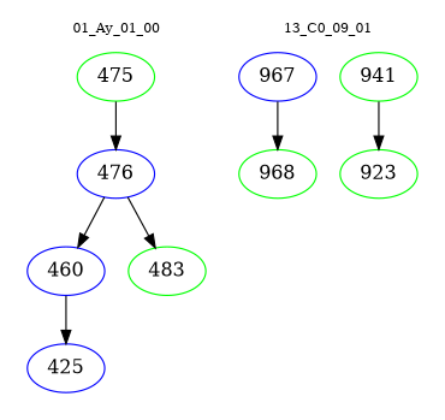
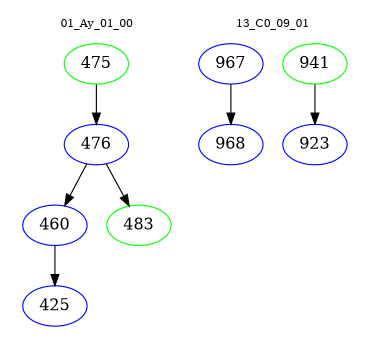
  digraph {
    node [color=green]
    edge [color=black]
    n1 [label=475]
    n2 [color=blue label=460]
    n3 [color=blue label=476]
    n4 [color=blue label=425]
    n5 [label=483]
    n6 [label=941]
-   n7 [label=923]
+   n7 [color=blue label=923]
    n8 [color=blue label=967]
-   n9 [label=968]
+   n9 [color=blue label=968]
    subgraph cluster_1 {
      color=white
      fontsize=10
      label="01_Ay_01_00"
      n1
      n2
      n3
      n4
      n5
    }
    subgraph cluster_2 {
      color=white
      fontsize=10
      label="13_C0_09_01"
      n6
      n7
      n8
      n9
    }
    n1 -> n3
    n2 -> n4
    n3 -> n2
    n3 -> n5
    n6 -> n7
    n8 -> n9
  }
